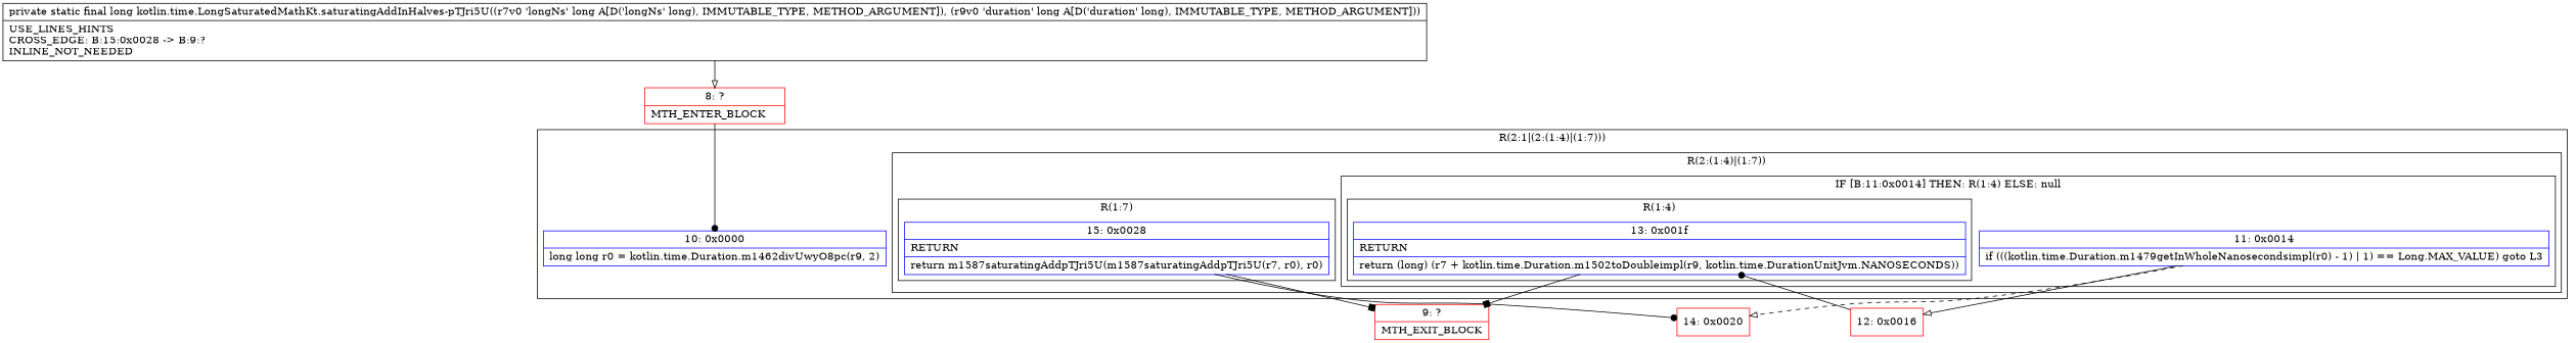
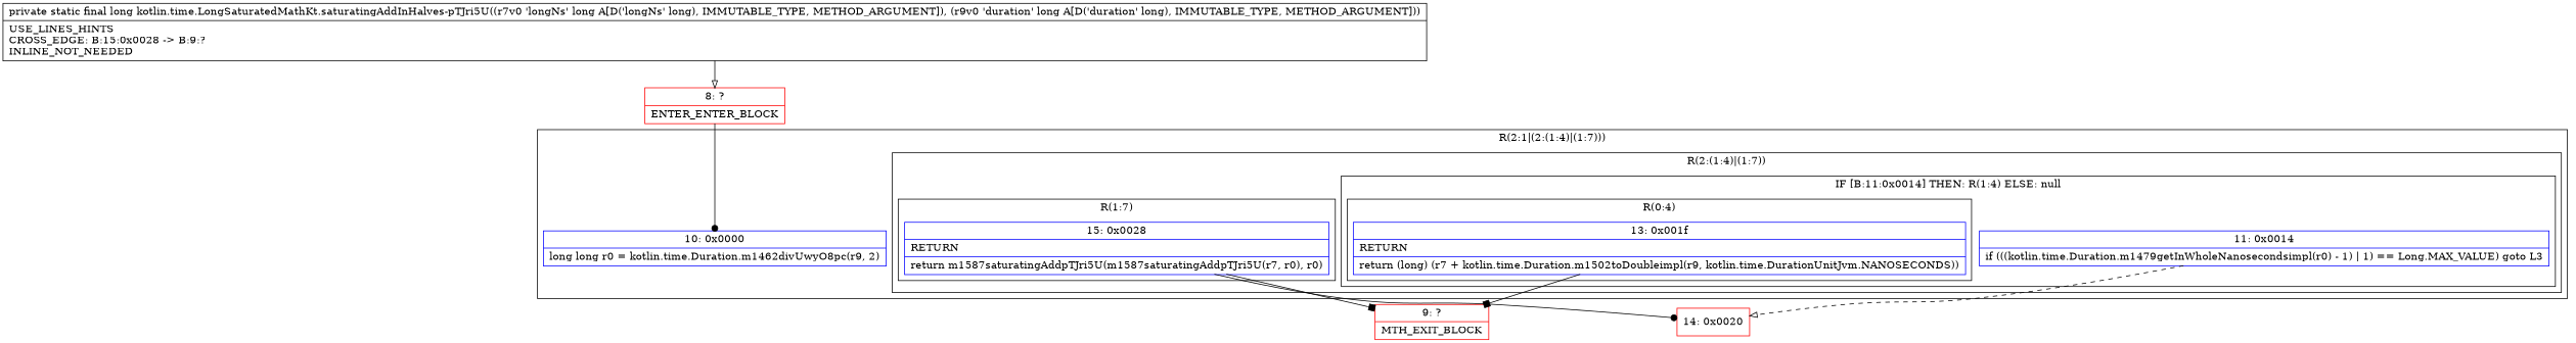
  digraph {
    node [color=blue shape=record]
    edge [arrowhead=onormal]
    n1 [label="{13\:\ 0x001f|RETURN\l|return (long) (r7 + kotlin.time.Duration.m1502toDoubleimpl(r9, kotlin.time.DurationUnitJvm.NANOSECONDS))\l}"]
    n2 [label="{11\:\ 0x0014|if (((kotlin.time.Duration.m1479getInWholeNanosecondsimpl(r0) \- 1) \| 1) == Long.MAX_VALUE) goto L3\l}"]
    n3 [label="{15\:\ 0x0028|RETURN\l|return m1587saturatingAddpTJri5U(m1587saturatingAddpTJri5U(r7, r0), r0)\l}"]
    n4 [label="{10\:\ 0x0000|long long r0 = kotlin.time.Duration.m1462divUwyO8pc(r9, 2)\l}"]
    n5 [color=red label="{9\:\ ?|MTH_EXIT_BLOCK\l}"]
-   n6 [color=red label="{12\:\ 0x0016}"]
    n7 [color=red label="{14\:\ 0x0020}"]
-   n8 [color=red label="{8\:\ ?|MTH_ENTER_BLOCK\l}"]
+   n8 [color=red label="{8\:\ ?|ENTER_ENTER_BLOCK\l}"]
    n9 [label="{private static final long kotlin.time.LongSaturatedMathKt.saturatingAddInHalves\-pTJri5U((r7v0 'longNs' long A[D('longNs' long), IMMUTABLE_TYPE, METHOD_ARGUMENT]), (r9v0 'duration' long A[D('duration' long), IMMUTABLE_TYPE, METHOD_ARGUMENT]))  | USE_LINES_HINTS\lCROSS_EDGE: B:15:0x0028 \-\> B:9:?\lINLINE_NOT_NEEDED\l}" color=""]
    subgraph cluster_1 {
      label="R(2:1|(2:(1:4)|(1:7)))"
      n4
      subgraph cluster_2 {
        label="R(2:(1:4)|(1:7))"
        subgraph cluster_3 {
          label="IF [B:11:0x0014] THEN: R(1:4) ELSE: null"
          n2
          subgraph cluster_4 {
-           label="R(1:4)"
+           label="R(0:4)"
            n1
          }
        }
        subgraph cluster_5 {
          label="R(1:7)"
          n3
        }
      }
    }
    n1 -> n5 [arrowhead=box]
-   n2 -> n6
    n2 -> n7 [style=dashed]
    n3 -> n5 [arrowhead=box]
    n3 -> n7 [arrowhead=dot]
-   n6 -> n1 [arrowhead=dot]
    n8 -> n4 [arrowhead=dot]
    n9 -> n8
  }
